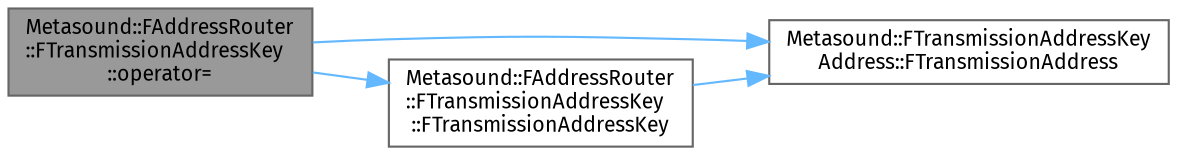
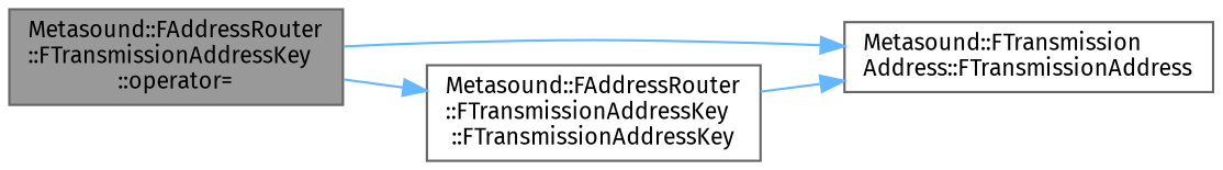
  digraph {
    rankdir=LR
    fontname="Fira Sans"
    node [color=grey40 fillcolor=white fontname="Fira Sans" fontsize=10 shape=box style=filled]
    edge [color=steelblue1 fontname="Fira Sans" fontsize=10 labelfontname=Helvetica labelfontsize=10 style=solid]
    n1 [color=gray40 fillcolor=grey60 fontcolor=black height=0.2 label="Metasound::FAddressRouter\l::FTransmissionAddressKey\l::operator=" width=0.4]
-   n2 [height=0.2 label="Metasound::FTransmissionAddressKey\lAddress::FTransmissionAddress" width=0.4]
+   n2 [height=0.2 label="Metasound::FTransmission\lAddress::FTransmissionAddress" width=0.4]
    n3 [height=0.2 label="Metasound::FAddressRouter\l::FTransmissionAddressKey\l::FTransmissionAddressKey" width=0.4]
    n1 -> n2
    n1 -> n3
    n3 -> n2
  }
